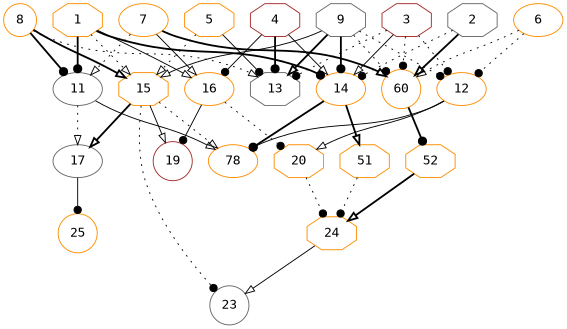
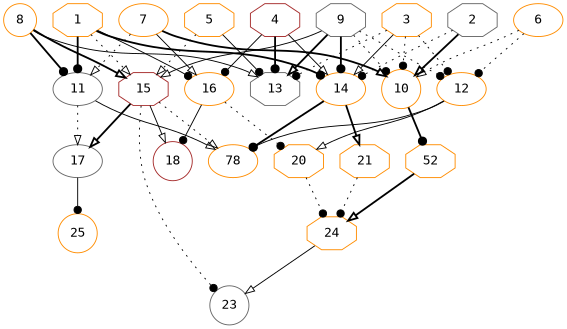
  digraph {
    fontname="DejaVu Sans Mono"
    node [alpha=0.05 color=darkorange fontname="DejaVu Sans Mono" shape=octagon]
    edge [arrowhead=dot fontname="DejaVu Sans Mono" style=dotted]
    1 [alpha=0.01 expect_size=13642752]
    11 [alpha=0.03 color=gray40 expect_size=48706560 shape=ellipse]
    14 [alpha=0.19 expect_size=16568320 shape=ellipse]
-   15 [alpha=0.14 expect_size=46020608]
+   15 [alpha=0.14 color=brown expect_size=46020608]
    16 [alpha=0.02 expect_size=49465344 shape=ellipse]
    17 [color=gray40 expect_size=43367424 shape=ellipse]
    n7 [alpha=0.09 expect_size=7390208 label=78 shape=ellipse]
-   21 [alpha=0.07 expect_size=14810112 label=51]
-   19 [color=brown expect_size=11897856 shape=circle]
+   21 [alpha=0.07 expect_size=14810112]
+   19 [color=brown expect_size=11897856 shape=circle label=18]
    23 [alpha=0.12 color=gray40 expect_size=36151296 shape=circle]
    20 [alpha=0.04 expect_size=33291264]
    25 [alpha=0.10 expect_size=45378560 shape=circle]
    24 [alpha=0.03 expect_size=47789056]
    2 [alpha=0.12 color=gray40 expect_size=49046528]
-   10 [alpha=0.12 expect_size=37559296 shape=circle label=60]
+   10 [alpha=0.12 expect_size=37559296 shape=circle]
    n16 [alpha=0.08 expect_size=22777856 label=52]
-   3 [alpha=0.14 color=brown expect_size=10824704]
+   3 [alpha=0.14 expect_size=10824704]
    12 [alpha=0.06 expect_size=51096576 shape=ellipse]
    13 [color=gray40 expect_size=31183872]
    4 [alpha=0.12 color=brown expect_size=22752256]
    5 [alpha=0.01 expect_size=43368448]
    6 [alpha=0.17 expect_size=15102976 shape=ellipse]
    7 [expect_size=17513472 shape=ellipse]
    8 [alpha=0.02 expect_size=43623424 shape=circle]
    9 [alpha=0.09 color=gray40 expect_size=6454272]
    1 -> 11 [style=bold]
    1 -> 14 [style=bold]
    1 -> 15 [arrowhead=onormal]
-   1 -> 16 [arrowhead=onormal style=solid]
+   1 -> 16 [style=solid]
    11 -> 17 [arrowhead=onormal]
    11 -> n7 [arrowhead=onormal style=solid]
    14 -> n7 [style=bold]
    14 -> 21 [arrowhead=onormal style=bold]
    15 -> 17 [arrowhead=onormal style=bold]
    15 -> n7 [arrowhead=onormal]
    15 -> 19 [arrowhead=onormal style=solid]
    15 -> 23
    16 -> 19 [style=solid]
    16 -> 20
    17 -> 25 [style=solid]
    21 -> 24
    20 -> 24
    24 -> 23 [arrowhead=onormal style=solid]
    2 -> 14
    2 -> 10 [arrowhead=onormal style=bold]
    10 -> n16 [style=bold]
    n16 -> 24 [arrowhead=onormal style=bold]
    3 -> 14 [arrowhead=onormal style=solid]
    3 -> 10
    3 -> 12
    3 -> 13
    12 -> n7 [style=solid]
    12 -> 20 [arrowhead=onormal style=solid]
    4 -> 14 [arrowhead=onormal style=solid]
    4 -> 16 [style=solid]
    4 -> 13 [style=bold]
    5 -> 15 [arrowhead=onormal]
    5 -> 13 [style=solid]
    6 -> 10 [arrowhead=onormal]
    6 -> 12
    7 -> 11 [arrowhead=onormal]
    7 -> 16 [arrowhead=onormal style=solid]
    7 -> 10 [arrowhead=onormal style=bold]
    8 -> 11 [style=bold]
    8 -> 15 [arrowhead=onormal style=bold]
-   8 -> 13 [arrowhead=onormal]
+   8 -> 13 [arrowhead=onormal style=solid]
    9 -> 14 [style=bold]
    9 -> 15 [arrowhead=onormal style=solid]
    9 -> 10
    9 -> 12
    9 -> 13 [arrowhead=onormal style=bold]
  }
